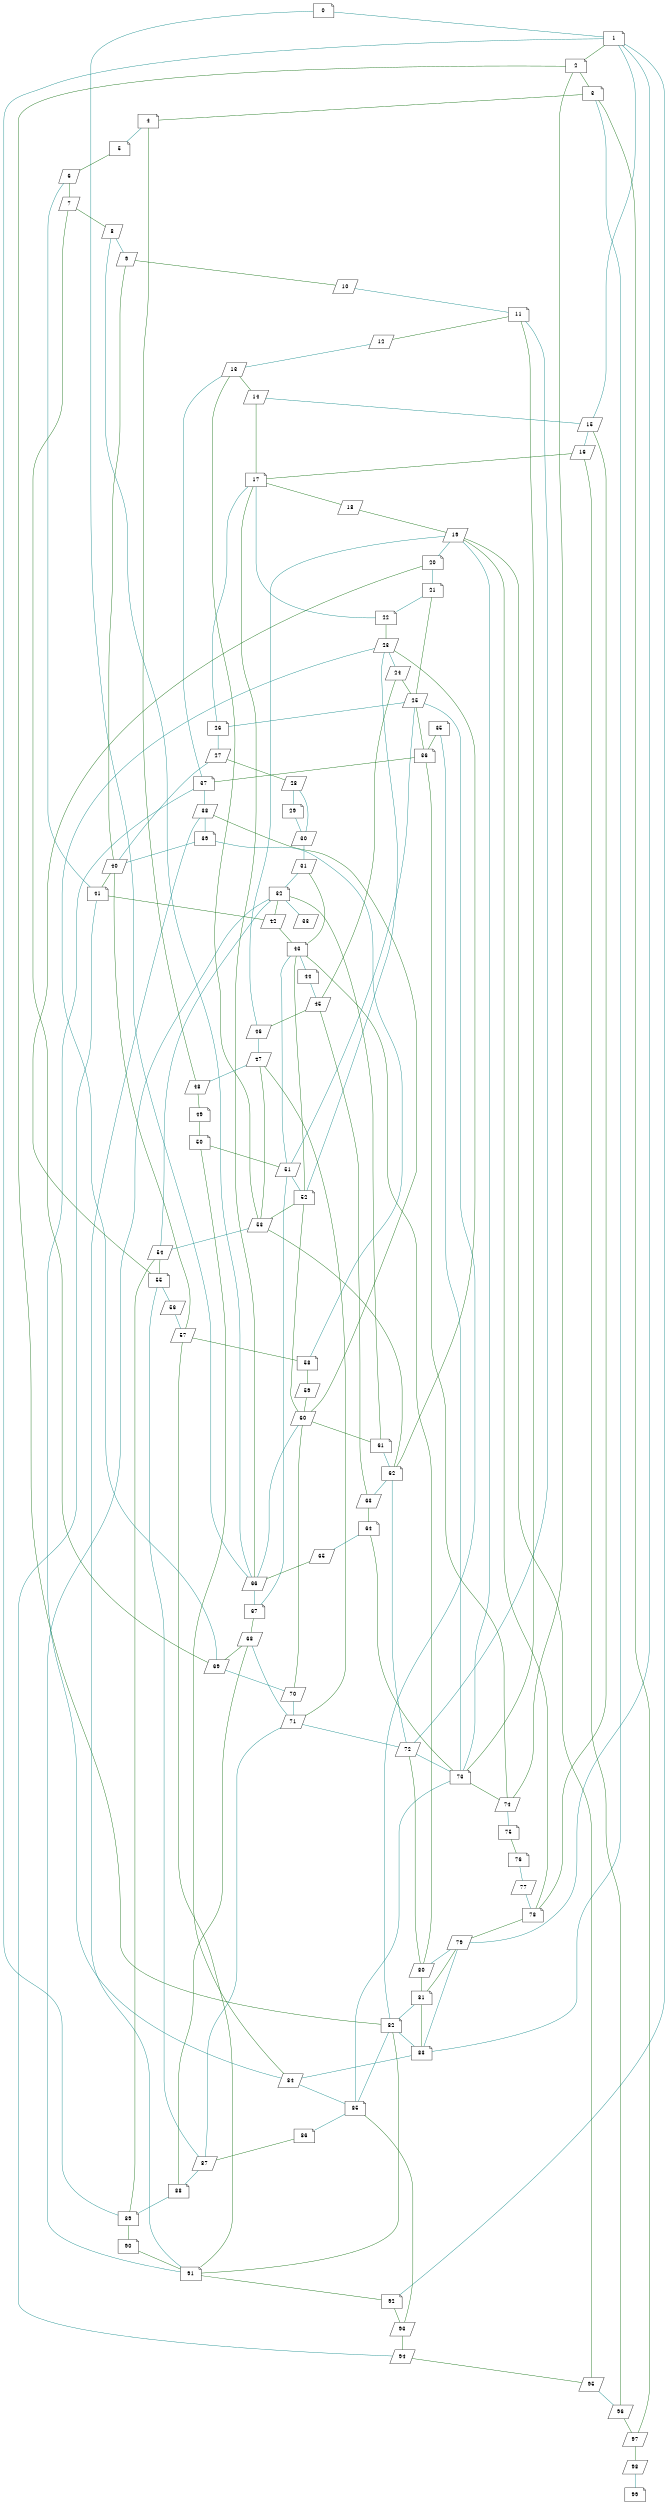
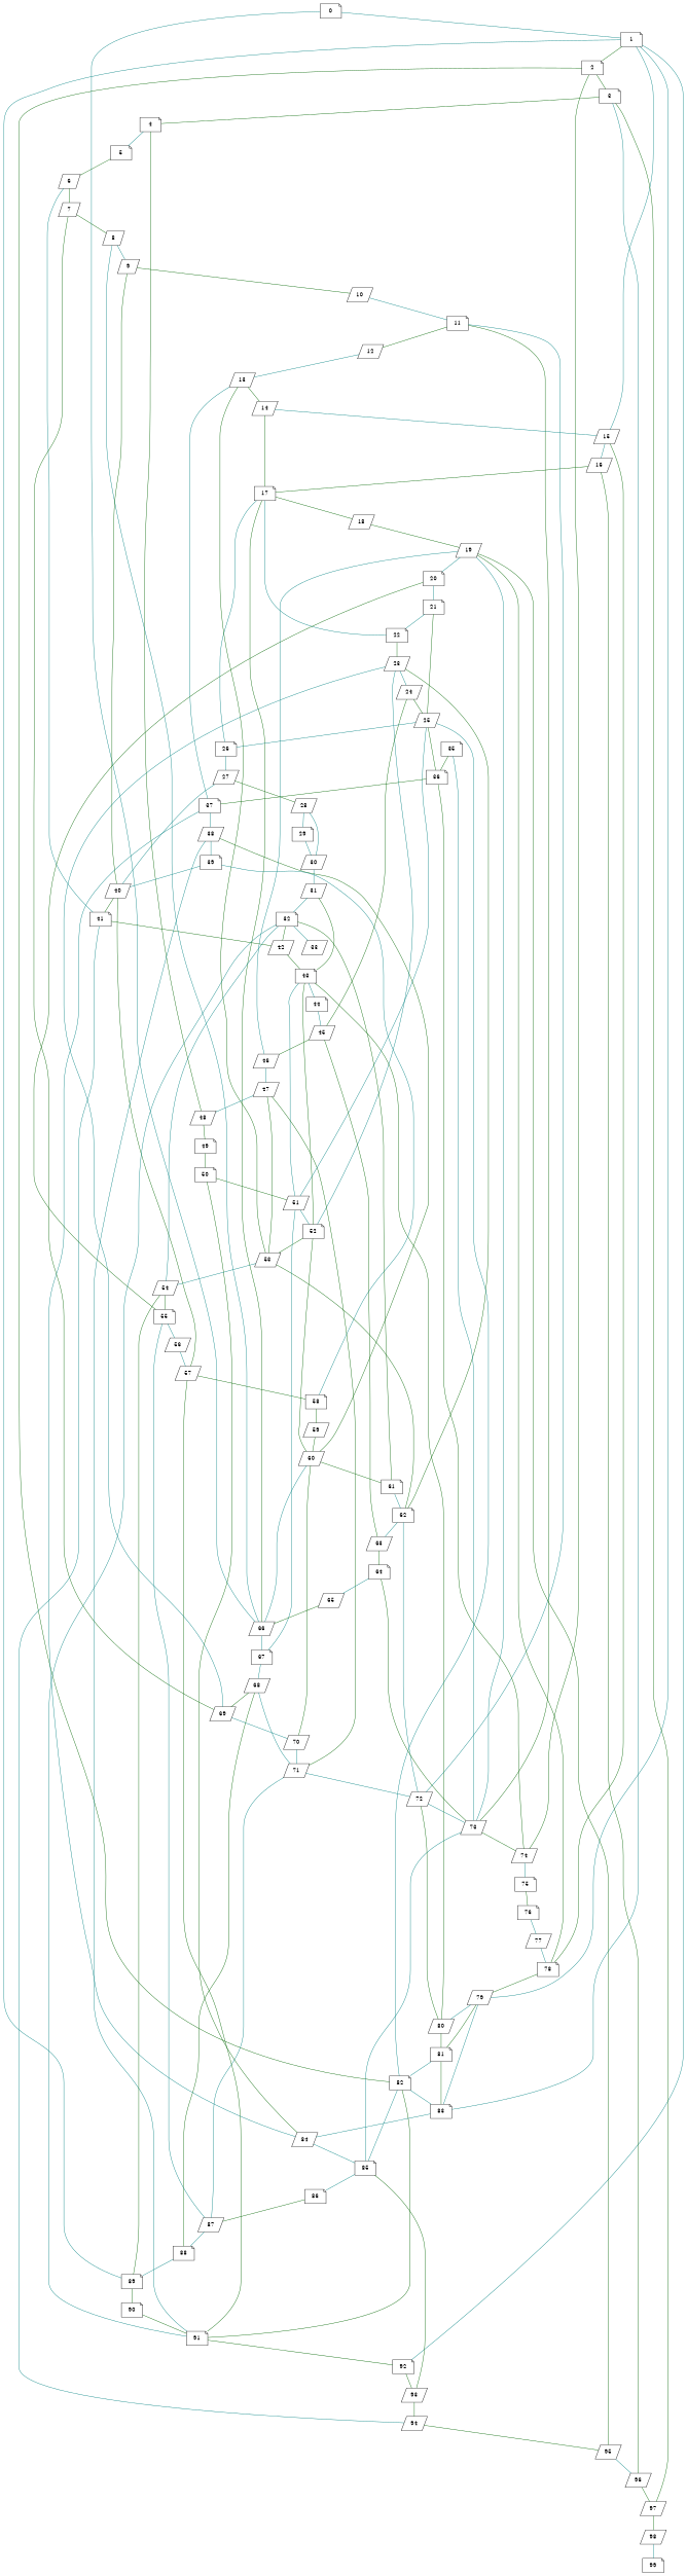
  graph {
    node [shape=parallelogram]
    edge [color=darkgreen]
    0 [shape=note]
    1 [shape=note]
    66
    2 [shape=note]
    15
    79
    89 [shape=note]
    92 [shape=note]
    67 [shape=note]
    3 [shape=note]
    74
    82 [shape=note]
    16
    78 [shape=note]
    83 [shape=note]
    80
    81 [shape=note]
    90 [shape=note]
    93
    68
    4 [shape=note]
    97
    75 [shape=note]
    91 [shape=note]
    85 [shape=note]
    17 [shape=note]
    96
    84
    94
    5 [shape=note]
    48
    98
    76 [shape=note]
    86 [shape=note]
    6
    49 [shape=note]
    99 [shape=note]
    7
    41 [shape=note]
    50 [shape=note]
    8
    69
    42
    9
    70
    43 [shape=note]
    95
    10
    40
    71
    11 [shape=note]
    57
    12
-   73 [shape=note]
+   73
    72
    58 [shape=note]
    13
    14
    37 [shape=note]
    53
    38
    62 [shape=note]
    54
    18
    26 [shape=note]
    22 [shape=note]
    60
    39 [shape=note]
    63
    55 [shape=note]
    19
    27
    23
    20 [shape=note]
    46
    28
    24
    52 [shape=note]
    21 [shape=note]
    47
    25
    56
    87
    36 [shape=note]
    51
    88 [shape=note]
    45
    64 [shape=note]
    61 [shape=note]
    29 [shape=note]
    30
    31
    32 [shape=note]
    33
    44 [shape=note]
    35 [shape=note]
    59
    65
    77
    0 -- 1 [color=teal]
    0 -- 66 [color=teal]
    1 -- 2
    1 -- 15 [color=teal]
    1 -- 79 [color=teal]
    1 -- 89 [color=teal]
    1 -- 92 [color=teal]
    66 -- 67 [color=teal]
    2 -- 3
    2 -- 74
    2 -- 82
    15 -- 16 [color=teal]
    15 -- 78
    79 -- 83 [color=teal]
    79 -- 80 [color=teal]
    79 -- 81
    89 -- 90
    92 -- 93
-   67 -- 68
+   67 -- 68 [color=teal]
    3 -- 83 [color=teal]
    3 -- 4
    3 -- 97
    74 -- 75 [color=teal]
    82 -- 83 [color=teal]
    82 -- 91
    82 -- 85 [color=teal]
    16 -- 17
    16 -- 96
    78 -- 79
    83 -- 84 [color=teal]
    80 -- 81
    81 -- 82 [color=teal]
    81 -- 83
    90 -- 91
    93 -- 94
    68 -- 69
    68 -- 71 [color=teal]
    68 -- 88
    4 -- 5 [color=teal]
    4 -- 48
    97 -- 98
    75 -- 76
    91 -- 92
    85 -- 93
    85 -- 86 [color=teal]
    17 -- 66
    17 -- 18
    17 -- 26 [color=teal]
    17 -- 22 [color=teal]
    96 -- 97
    84 -- 85 [color=teal]
    94 -- 95
    5 -- 6
    48 -- 49
    98 -- 99 [color=teal]
    76 -- 77 [color=teal]
    86 -- 87
    6 -- 7
    6 -- 41 [color=teal]
    49 -- 50
    7 -- 8
    7 -- 69
    41 -- 94 [color=teal]
    41 -- 42
    50 -- 84
    50 -- 51
    8 -- 66 [color=teal]
    8 -- 9 [color=teal]
    69 -- 70 [color=teal]
    42 -- 43
    9 -- 10
    9 -- 40
    70 -- 71 [color=teal]
    43 -- 80
    43 -- 52
    43 -- 51 [color=teal]
    43 -- 44 [color=teal]
    95 -- 96 [color=teal]
    10 -- 11 [color=teal]
    40 -- 41
    40 -- 57
    71 -- 72 [color=teal]
    71 -- 87 [color=teal]
    11 -- 12
    11 -- 73
    11 -- 72 [color=teal]
    57 -- 91
    57 -- 58
    12 -- 13 [color=teal]
    73 -- 74
    73 -- 85 [color=teal]
    72 -- 80
    72 -- 73 [color=teal]
    58 -- 59
    13 -- 14
    13 -- 37 [color=teal]
    13 -- 53
    14 -- 15 [color=teal]
    14 -- 17
    37 -- 84 [color=teal]
    37 -- 38 [color=teal]
    53 -- 62
    53 -- 54 [color=teal]
    38 -- 91 [color=teal]
    38 -- 60
    38 -- 39 [color=teal]
    62 -- 72 [color=teal]
    62 -- 63 [color=teal]
    54 -- 89
    54 -- 55
    18 -- 19
    26 -- 27 [color=teal]
    22 -- 23
    60 -- 66 [color=teal]
    60 -- 70
    60 -- 61
    39 -- 40 [color=teal]
    39 -- 58 [color=teal]
    63 -- 64
    55 -- 56 [color=teal]
    55 -- 87 [color=teal]
    19 -- 78
    19 -- 95
    19 -- 73 [color=teal]
    19 -- 20 [color=teal]
    19 -- 46 [color=teal]
    27 -- 40 [color=teal]
    27 -- 28
    23 -- 69 [color=teal]
    23 -- 62
    23 -- 24 [color=teal]
    23 -- 52 [color=teal]
    20 -- 55
    20 -- 21 [color=teal]
    46 -- 47 [color=teal]
    28 -- 29 [color=teal]
    28 -- 30 [color=teal]
    24 -- 25
    24 -- 45
    52 -- 53
    52 -- 60
    21 -- 22 [color=teal]
    21 -- 25
    47 -- 48 [color=teal]
    47 -- 71
    47 -- 53
    25 -- 82 [color=teal]
    25 -- 26 [color=teal]
    25 -- 36
    25 -- 51 [color=teal]
    56 -- 57 [color=teal]
    87 -- 88 [color=teal]
    36 -- 74
    36 -- 37
    51 -- 67 [color=teal]
    51 -- 52 [color=teal]
    88 -- 89 [color=teal]
    45 -- 63
    45 -- 46
    64 -- 73
    64 -- 65 [color=teal]
    61 -- 62 [color=teal]
    29 -- 30 [color=teal]
    30 -- 31 [color=teal]
    31 -- 43
    31 -- 32 [color=teal]
    32 -- 91 [color=teal]
    32 -- 42
    32 -- 54 [color=teal]
    32 -- 61
    32 -- 33 [color=teal]
    44 -- 45 [color=teal]
    35 -- 73 [color=teal]
    35 -- 36
    59 -- 60
    65 -- 66
    77 -- 78 [color=teal]
  }
